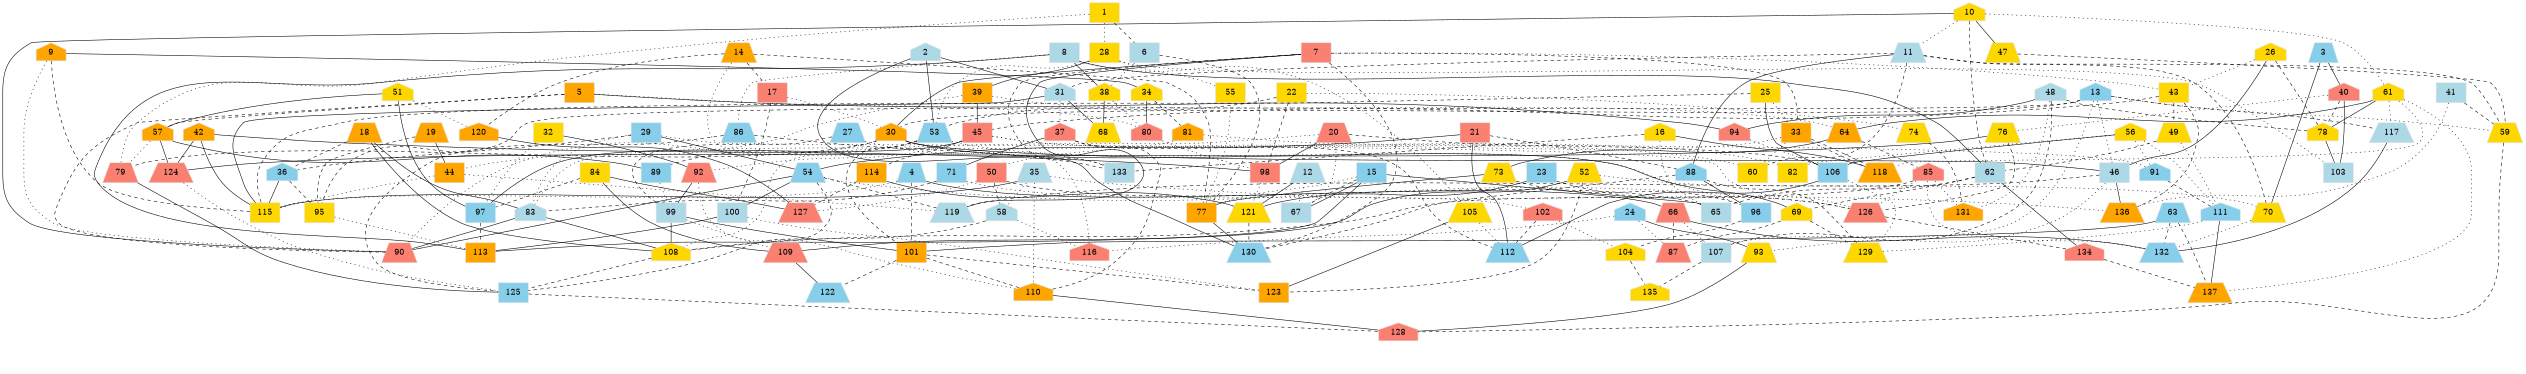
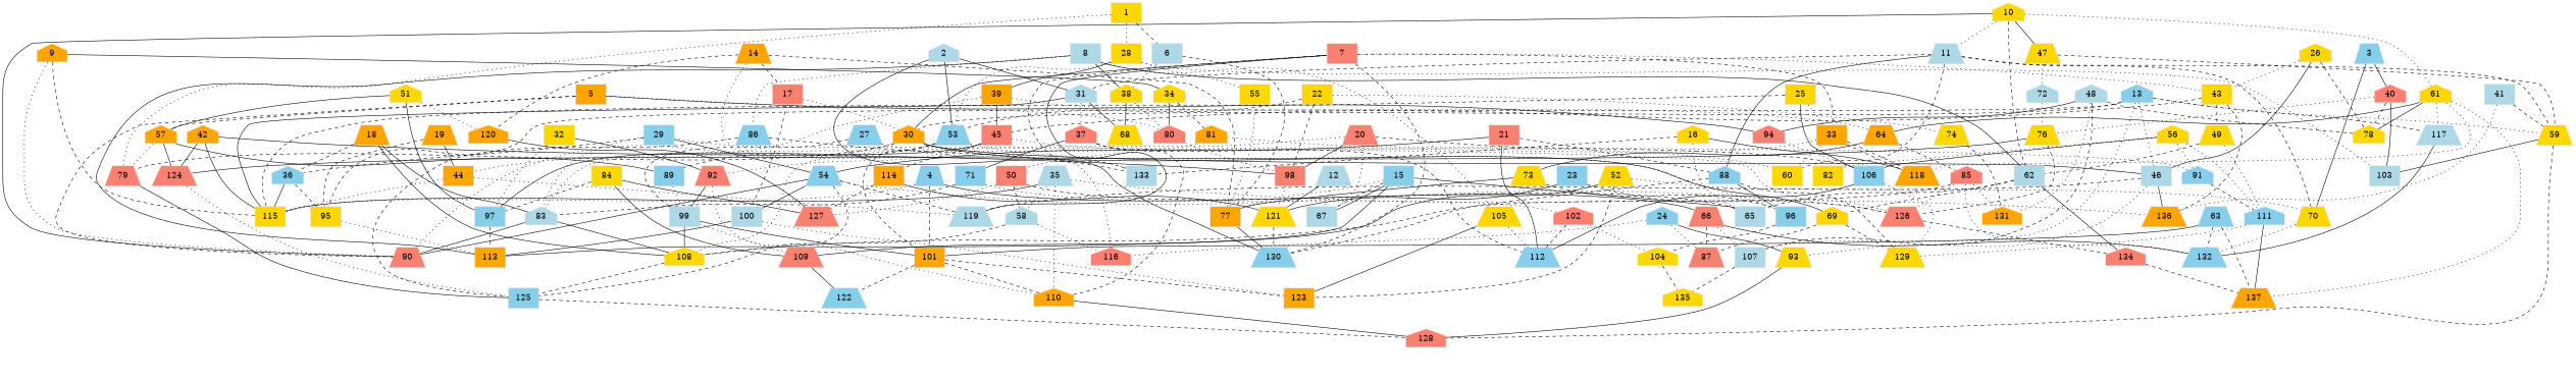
  graph {
    node [color=gray90 fillcolor=gold shape=box style=filled]
    edge [style=dashed]
    6 [fillcolor=lightblue]
    1
    28
    79 [fillcolor=salmon shape=trapezium]
    38 [shape=house]
    77 [fillcolor=orange]
    53 [fillcolor=skyblue shape=trapezium]
    39 [fillcolor=orange]
    55
    103 [fillcolor=lightblue]
    125 [fillcolor=skyblue]
    2 [fillcolor=lightblue shape=house]
    31 [fillcolor=lightblue shape=house]
    130 [fillcolor=skyblue shape=trapezium]
    115
    37 [fillcolor=salmon shape=house]
    68 [shape=trapezium]
    101 [fillcolor=orange]
    89 [fillcolor=skyblue]
    96 [fillcolor=skyblue]
    3 [fillcolor=skyblue shape=trapezium]
    40 [fillcolor=salmon shape=house]
    70 [shape=trapezium]
    78 [shape=house]
    76 [shape=trapezium]
    132 [fillcolor=skyblue shape=trapezium]
    4 [fillcolor=skyblue shape=trapezium]
    66 [fillcolor=salmon shape=trapezium]
    107 [fillcolor=lightblue]
    87 [fillcolor=salmon shape=trapezium]
    110 [fillcolor=orange shape=house]
    123 [fillcolor=orange]
    122 [fillcolor=skyblue shape=trapezium]
    5 [fillcolor=orange]
    57 [fillcolor=orange shape=house]
    80 [fillcolor=salmon shape=house]
    90 [fillcolor=salmon shape=trapezium]
    94 [fillcolor=salmon shape=house]
    124 [fillcolor=salmon shape=trapezium]
    98 [fillcolor=salmon]
    106 [fillcolor=skyblue]
    7 [fillcolor=salmon]
    30 [fillcolor=orange shape=house]
    33 [fillcolor=orange]
    43
    119 [fillcolor=lightblue shape=trapezium]
    133 [fillcolor=lightblue]
    46 [fillcolor=lightblue]
    69 [shape=house]
    60
    118 [fillcolor=orange shape=trapezium]
    50 [fillcolor=salmon]
    136 [fillcolor=orange shape=trapezium]
    45 [fillcolor=salmon]
    49 [shape=trapezium]
    8 [fillcolor=lightblue]
    62 [fillcolor=lightblue]
    86 [fillcolor=skyblue shape=trapezium]
    105 [shape=trapezium]
    113 [fillcolor=orange]
    65 [fillcolor=lightblue]
    134 [fillcolor=salmon shape=house]
    112 [fillcolor=skyblue shape=trapezium]
    9 [fillcolor=orange shape=house]
    34 [shape=house]
    81 [fillcolor=orange shape=house]
    10 [shape=house]
    11 [fillcolor=lightblue shape=trapezium]
    47 [shape=trapezium]
    61 [shape=house]
    59 [shape=trapezium]
    88 [fillcolor=skyblue shape=house]
+   72 [fillcolor=lightblue shape=house]
    117 [fillcolor=lightblue shape=trapezium]
    64 [fillcolor=orange shape=trapezium]
    137 [fillcolor=orange shape=trapezium]
    128 [fillcolor=salmon shape=house]
    129 [shape=trapezium]
    12 [fillcolor=lightblue shape=trapezium]
    67 [fillcolor=lightblue]
    121 [shape=trapezium]
    13 [fillcolor=skyblue shape=house]
    95
    93 [shape=trapezium]
    135 [shape=house]
    14 [fillcolor=orange shape=trapezium]
    17 [fillcolor=salmon]
    116 [fillcolor=salmon shape=house]
    120 [fillcolor=orange shape=house]
    100 [fillcolor=lightblue]
    127 [fillcolor=salmon shape=trapezium]
    15 [fillcolor=skyblue]
    16 [shape=house]
    18 [fillcolor=orange shape=trapezium]
    36 [fillcolor=skyblue shape=house]
    83 [fillcolor=lightblue shape=house]
    108 [shape=house]
    19 [fillcolor=orange shape=trapezium]
    44 [fillcolor=orange]
    20 [fillcolor=salmon shape=trapezium]
    21 [fillcolor=salmon]
    54 [fillcolor=skyblue shape=trapezium]
    126 [fillcolor=salmon shape=trapezium]
    22
    74 [shape=trapezium]
    131 [fillcolor=orange shape=house]
    23 [fillcolor=skyblue]
    24 [fillcolor=skyblue shape=house]
    25
    26 [shape=house]
    27 [fillcolor=skyblue shape=trapezium]
    99 [fillcolor=lightblue]
    109 [fillcolor=salmon shape=trapezium]
    29 [fillcolor=skyblue]
    71 [fillcolor=skyblue]
    92 [fillcolor=salmon shape=trapezium]
    32
    97 [fillcolor=skyblue]
    58 [fillcolor=lightblue shape=house]
    91 [fillcolor=skyblue shape=house]
    35 [fillcolor=lightblue shape=trapezium]
    102 [fillcolor=salmon shape=house]
    82
    114 [fillcolor=orange]
    73 [shape=trapezium]
    85 [fillcolor=salmon shape=house]
    41 [fillcolor=lightblue]
    42 [fillcolor=orange shape=house]
    111 [fillcolor=skyblue shape=house]
    48 [fillcolor=lightblue shape=house]
    51 [shape=house]
    52 [shape=trapezium]
    104 [shape=house]
    56 [shape=house]
    63 [fillcolor=skyblue shape=trapezium]
    84
    6 -- 38 [style=dotted]
    6 -- 77
    1 -- 6
    1 -- 28 [style=dotted]
    1 -- 79 [style=dotted]
    28 -- 53 [style=dotted]
    28 -- 39 [style=solid]
    28 -- 55 [style=dotted]
    28 -- 103 [style=dotted]
    79 -- 125 [style=solid]
    38 -- 68 [style=solid]
    38 -- 80 [style=dotted]
    77 -- 130 [style=solid]
    53 -- 101
    53 -- 89
    53 -- 96 [style=dotted]
    39 -- 45 [style=solid]
    39 -- 64 [style=dotted]
    39 -- 44 [style=dotted]
    55 -- 77 [style=dotted]
    125 -- 128
    2 -- 53 [style=solid]
    2 -- 31 [style=solid]
    2 -- 130 [style=solid]
    31 -- 115 [style=solid]
    31 -- 37 [style=dotted]
    31 -- 68 [style=solid]
    37 -- 110
    37 -- 112
    37 -- 71 [style=solid]
    101 -- 110
    101 -- 123
    101 -- 122
    89 -- 99 [style=dotted]
    96 -- 104
    3 -- 40 [style=solid]
    3 -- 70 [style=solid]
    40 -- 103 [style=solid]
    40 -- 78
    40 -- 76 [style=dotted]
    70 -- 132 [style=dotted]
    76 -- 124 [style=solid]
    76 -- 126
    4 -- 115 [style=dotted]
    4 -- 101
    4 -- 66 [style=solid]
    66 -- 132 [style=solid]
    66 -- 107 [style=dotted]
    66 -- 87
    107 -- 135
    110 -- 128 [style=solid]
    5 -- 57
    5 -- 80 [style=dotted]
    5 -- 90
    5 -- 94 [style=solid]
    57 -- 79 [style=dotted]
    57 -- 89 [style=solid]
    57 -- 124 [style=solid]
    80 -- 98 [style=dotted]
    94 -- 106 [style=dotted]
    124 -- 125 [style=dotted]
    98 -- 121 [style=dotted]
    106 -- 112 [style=solid]
    106 -- 129 [style=dotted]
    7 -- 130
    7 -- 30 [style=solid]
    7 -- 33
    7 -- 43 [style=dotted]
    7 -- 119 [style=solid]
    7 -- 133
    30 -- 79
    30 -- 90 [style=dotted]
    30 -- 46 [style=solid]
    30 -- 69 [style=solid]
    33 -- 60 [style=dotted]
    33 -- 118
    33 -- 118
    33 -- 50 [style=dotted]
    43 -- 136
    43 -- 45
    43 -- 49
    46 -- 119
    46 -- 136 [style=solid]
    46 -- 93 [style=dotted]
    69 -- 87
    69 -- 129
    50 -- 65
    50 -- 127 [style=dotted]
    50 -- 58
    45 -- 60 [style=dotted]
    45 -- 92 [style=dotted]
    45 -- 97 [style=solid]
-   45 -- 82 [style=dotted]
    45 -- 114
    49 -- 62
    49 -- 111 [style=dotted]
    8 -- 38 [style=solid]
    8 -- 62 [style=solid]
    8 -- 86 [style=dotted]
    8 -- 105 [style=dotted]
    8 -- 113 [style=solid]
    62 -- 69
    62 -- 65
    62 -- 134 [style=solid]
    86 -- 125
    86 -- 133
    105 -- 123 [style=solid]
    105 -- 112 [style=dotted]
    134 -- 137
    9 -- 115
    9 -- 90 [style=dotted]
    9 -- 34 [style=solid]
    34 -- 80 [style=solid]
    34 -- 81
    81 -- 83 [style=dotted]
    81 -- 91 [style=dotted]
    10 -- 90 [style=solid]
    10 -- 62
    10 -- 11 [style=dotted]
    10 -- 47 [style=solid]
    10 -- 61 [style=dotted]
    11 -- 31
    11 -- 70
    11 -- 60
    11 -- 59
    11 -- 88 [style=solid]
    47 -- 59
+   47 -- 72 [style=dotted]
    61 -- 78 [style=solid]
    61 -- 118 [style=dotted]
    61 -- 117 [style=dotted]
    61 -- 64 [style=solid]
    61 -- 137 [style=dotted]
-   78 -- 103 [style=solid]
+   59 -- 103 [style=solid]
    59 -- 128
    88 -- 130
    88 -- 96 [style=solid]
    88 -- 129
+   72 -- 76 [style=dotted]
    117 -- 132 [style=solid]
    64 -- 73 [style=solid]
    64 -- 85
    12 -- 67 [style=dotted]
    12 -- 121 [style=solid]
    121 -- 130
    13 -- 107 [style=dotted]
    13 -- 30
    13 -- 46 [style=dotted]
    13 -- 59 [style=dotted]
    13 -- 117
    13 -- 95
    95 -- 113 [style=dotted]
    93 -- 128 [style=solid]
    14 -- 77
    14 -- 17
    14 -- 116 [style=dotted]
    14 -- 120
    17 -- 30 [style=dotted]
    17 -- 100
    120 -- 127 [style=solid]
    100 -- 123 [style=dotted]
    100 -- 113 [style=solid]
    15 -- 77 [style=dotted]
    15 -- 113 [style=solid]
    15 -- 65 [style=solid]
    15 -- 67
    15 -- 67 [style=solid]
    16 -- 133
    16 -- 118 [style=solid]
    16 -- 65 [style=dotted]
    18 -- 36
    18 -- 83 [style=solid]
    18 -- 108 [style=solid]
    36 -- 115 [style=solid]
    36 -- 95
    83 -- 90 [style=solid]
    83 -- 108 [style=solid]
    108 -- 125
    19 -- 95
    19 -- 44 [style=solid]
    44 -- 115 [style=dotted]
    44 -- 119 [style=dotted]
    20 -- 98 [style=solid]
    20 -- 106
    20 -- 67 [style=dotted]
    20 -- 108 [style=dotted]
    21 -- 112 [style=solid]
    21 -- 88
    21 -- 54 [style=solid]
    54 -- 125
    54 -- 90 [style=solid]
    54 -- 119
    54 -- 100 [style=solid]
    54 -- 126 [style=dotted]
    126 -- 134
    22 -- 53
    22 -- 98
    22 -- 74 [style=dotted]
    74 -- 131
    23 -- 121 [style=solid]
    23 -- 126
    24 -- 87 [style=dotted]
    24 -- 93 [style=solid]
    24 -- 116 [style=dotted]
    25 -- 115
    25 -- 106 [style=solid]
    25 -- 33 [style=dotted]
    26 -- 78
    26 -- 43 [style=dotted]
    26 -- 46 [style=solid]
    27 -- 133 [style=dotted]
    27 -- 99
    99 -- 101 [style=solid]
    99 -- 108 [style=solid]
    99 -- 109 [style=dotted]
    109 -- 122 [style=solid]
    29 -- 36
    29 -- 83 [style=dotted]
    29 -- 54 [style=solid]
    29 -- 126 [style=dotted]
    71 -- 83
    71 -- 102 [style=dotted]
    92 -- 110 [style=dotted]
    92 -- 99 [style=solid]
    32 -- 92 [style=solid]
    32 -- 97 [style=dotted]
    97 -- 113
    58 -- 116 [style=dotted]
    58 -- 108
    91 -- 111
    35 -- 115 [style=solid]
    35 -- 110 [style=dotted]
    35 -- 136 [style=dotted]
    35 -- 58 [style=dotted]
    102 -- 112
    102 -- 104 [style=dotted]
    114 -- 121 [style=solid]
    114 -- 127
    73 -- 77 [style=solid]
    73 -- 96
    85 -- 132 [style=dotted]
    85 -- 108
    85 -- 126 [style=dotted]
    85 -- 131 [style=dotted]
    41 -- 136 [style=dotted]
    41 -- 59
    42 -- 115 [style=solid]
    42 -- 124 [style=solid]
    42 -- 98 [style=solid]
    111 -- 137 [style=solid]
    111 -- 129 [style=dotted]
    48 -- 78
    48 -- 107
    48 -- 94 [style=solid]
    48 -- 131 [style=dotted]
    51 -- 57 [style=solid]
    51 -- 120 [style=dotted]
    51 -- 97 [style=solid]
    52 -- 70 [style=dotted]
    52 -- 123
    52 -- 109 [style=solid]
    104 -- 135
    56 -- 106 [style=solid]
    56 -- 91 [style=dotted]
    56 -- 82 [style=dotted]
    56 -- 111 [style=dotted]
    63 -- 101 [style=solid]
    63 -- 132
    63 -- 137
    84 -- 127 [style=solid]
    84 -- 109 [style=solid]
    84 -- 97
  }
